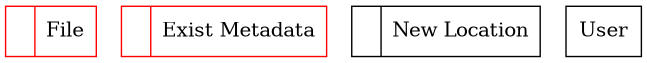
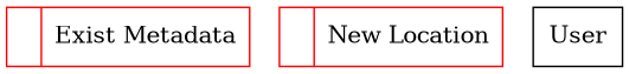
  digraph {
    node [shape=record]
-   n1 [color=red label="<f0>  |<f1> File "]
    n2 [color=red label="<f0>  |<f1> Exist Metadata "]
-   n3 [label="<f0>  |<f1> New Location "]
+   n3 [label="<f0>  |<f1> New Location " color=red]
    n4 [label=User shape=box]
  }
